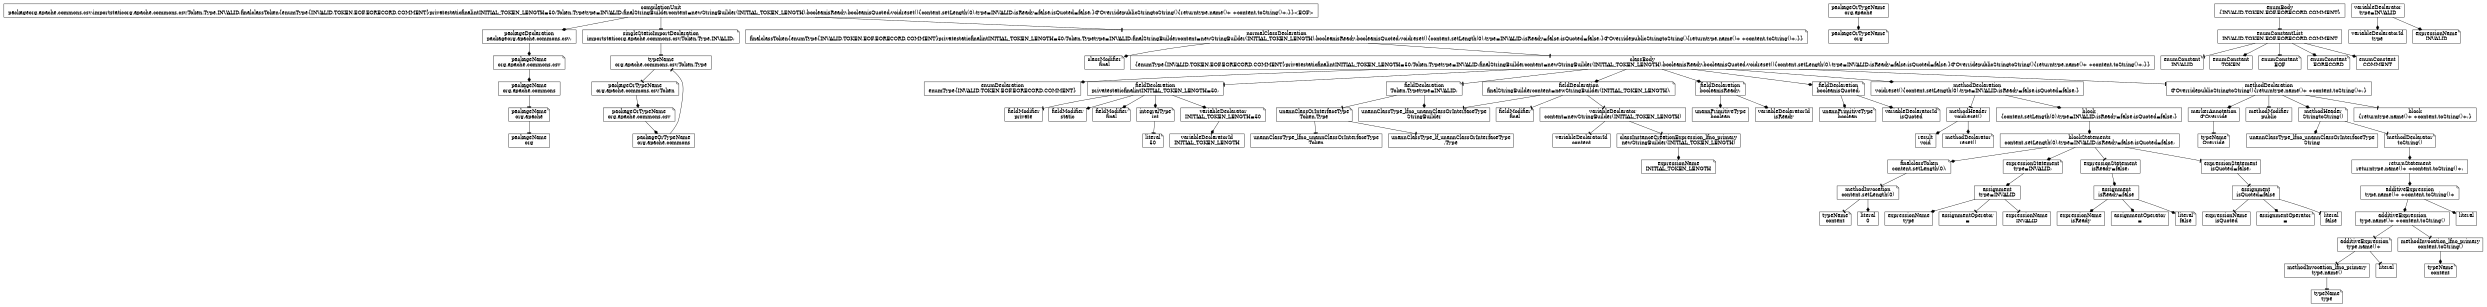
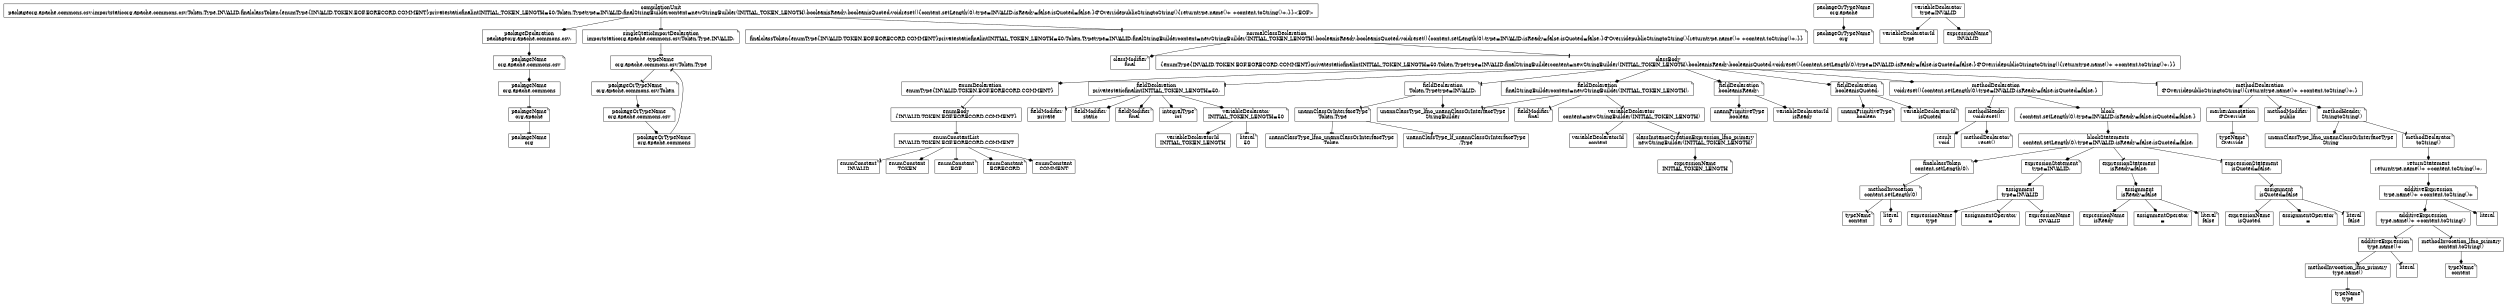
  digraph {
    node [shape=box]
    edge [arrowhead=diamond]
    n1 [label="compilationUnit\n packageorg.apache.commons.csv;importstaticorg.apache.commons.csv.Token.Type.INVALID;finalclassToken{enumType{INVALID,TOKEN,EOF,EORECORD,COMMENT}privatestaticfinalintINITIAL_TOKEN_LENGTH=50;Token.Typetype=INVALID;finalStringBuildercontent=newStringBuilder(INITIAL_TOKEN_LENGTH);booleanisReady;booleanisQuoted;voidreset(){content.setLength(0);type=INVALID;isReady=false;isQuoted=false;}@OverridepublicStringtoString(){returntype.name()+ +content.toString()+;}}<EOF> "]
    n2 [label="packageDeclaration\n packageorg.apache.commons.csv; "]
    n3 [label="singleStaticImportDeclaration\n importstaticorg.apache.commons.csv.Token.Type.INVALID; " shape=note]
    n4 [label="normalClassDeclaration\n finalclassToken{enumType{INVALID,TOKEN,EOF,EORECORD,COMMENT}privatestaticfinalintINITIAL_TOKEN_LENGTH=50;Token.Typetype=INVALID;finalStringBuildercontent=newStringBuilder(INITIAL_TOKEN_LENGTH);booleanisReady;booleanisQuoted;voidreset(){content.setLength(0);type=INVALID;isReady=false;isQuoted=false;}@OverridepublicStringtoString(){returntype.name()+ +content.toString()+;}} " shape=note]
    n5 [label="packageName\n org.apache.commons.csv " shape=note]
    n6 [label="typeName\n org.apache.commons.csv.Token.Type "]
    n7 [label="classModifier\n final " shape=note]
    n8 [label="classBody\n {enumType{INVALID,TOKEN,EOF,EORECORD,COMMENT}privatestaticfinalintINITIAL_TOKEN_LENGTH=50;Token.Typetype=INVALID;finalStringBuildercontent=newStringBuilder(INITIAL_TOKEN_LENGTH);booleanisReady;booleanisQuoted;voidreset(){content.setLength(0);type=INVALID;isReady=false;isQuoted=false;}@OverridepublicStringtoString(){returntype.name()+ +content.toString()+;}} "]
    n9 [label="packageName\n org.apache.commons "]
    n10 [label="packageName\n org.apache " shape=note]
    n11 [label="packageName\n org "]
    n12 [label="packageOrTypeName\n org.apache.commons.csv.Token " shape=note]
    n13 [label="packageOrTypeName\n org.apache.commons.csv " shape=note]
    n14 [label="packageOrTypeName\n org.apache.commons "]
    n15 [label="packageOrTypeName\n org.apache "]
    n16 [label="packageOrTypeName\n org " shape=note]
    n17 [label="enumDeclaration\n enumType{INVALID,TOKEN,EOF,EORECORD,COMMENT} "]
    n18 [label="fieldDeclaration\n privatestaticfinalintINITIAL_TOKEN_LENGTH=50; "]
    n19 [label="fieldDeclaration\n Token.Typetype=INVALID; " shape=note]
    n20 [label="fieldDeclaration\n finalStringBuildercontent=newStringBuilder(INITIAL_TOKEN_LENGTH); " shape=note]
    n21 [label="fieldDeclaration\n booleanisReady; " shape=note]
    n22 [label="fieldDeclaration\n booleanisQuoted; " shape=note]
    n23 [label="methodDeclaration\n voidreset(){content.setLength(0);type=INVALID;isReady=false;isQuoted=false;} "]
    n24 [label="methodDeclaration\n @OverridepublicStringtoString(){returntype.name()+ +content.toString()+;} "]
    n25 [label="enumBody\n {INVALID,TOKEN,EOF,EORECORD,COMMENT} "]
    n26 [label="fieldModifier\n private "]
    n27 [label="fieldModifier\n static "]
    n28 [label="fieldModifier\n final " shape=note]
    n29 [label="integralType\n int " shape=note]
    n30 [label="variableDeclarator\n INITIAL_TOKEN_LENGTH=50 " shape=note]
    n31 [label="unannClassOrInterfaceType\n Token.Type " shape=note]
    n32 [label="unannClassType_lfno_unannClassOrInterfaceType\n StringBuilder "]
    n33 [label="fieldModifier\n final " shape=note]
    n34 [label="variableDeclarator\n content=newStringBuilder(INITIAL_TOKEN_LENGTH) "]
    n35 [label="unannPrimitiveType\n boolean "]
    n36 [label="variableDeclaratorId\n isReady "]
    n37 [label="unannPrimitiveType\n boolean " shape=note]
    n38 [label="variableDeclaratorId\n isQuoted " shape=note]
    n39 [label="methodHeader\n voidreset() "]
    n40 [label="block\n {content.setLength(0);type=INVALID;isReady=false;isQuoted=false;} "]
    n41 [label="markerAnnotation\n @Override "]
    n42 [label="methodModifier\n public "]
    n43 [label="methodHeader\n StringtoString() " shape=note]
-   n44 [label="block\n {returntype.name()+ +content.toString()+;} "]
    n45 [label="enumConstantList\n INVALID,TOKEN,EOF,EORECORD,COMMENT "]
    n46 [label="enumConstant\n INVALID " shape=note]
    n47 [label="enumConstant\n TOKEN "]
    n48 [label="enumConstant\n EOF " shape=note]
    n49 [label="enumConstant\n EORECORD " shape=note]
    n50 [label="enumConstant\n COMMENT "]
    n51 [label="variableDeclaratorId\n INITIAL_TOKEN_LENGTH "]
    n52 [label="literal\n 50 " shape=note]
    n53 [label="unannClassType_lfno_unannClassOrInterfaceType\n Token "]
    n54 [label="unannClassType_lf_unannClassOrInterfaceType\n .Type "]
    n55 [label="variableDeclarator\n type=INVALID "]
    n56 [label="variableDeclaratorId\n type "]
    n57 [label="expressionName\n INVALID " shape=note]
    n58 [label="variableDeclaratorId\n content "]
    n59 [label="classInstanceCreationExpression_lfno_primary\n newStringBuilder(INITIAL_TOKEN_LENGTH) "]
    n60 [label="expressionName\n INITIAL_TOKEN_LENGTH " shape=note]
    n61 [label="result\n void "]
    n62 [label="methodDeclarator\n reset() " shape=note]
    n63 [label="blockStatements\n content.setLength(0);type=INVALID;isReady=false;isQuoted=false; "]
    n64 [label="finalclassToken\n content.setLength(0); " shape=note]
    n65 [label="expressionStatement\n type=INVALID; " shape=note]
    n66 [label="expressionStatement\n isReady=false; "]
    n67 [label="expressionStatement\n isQuoted=false; "]
    n68 [label="methodInvocation\n content.setLength(0) " shape=note]
    n69 [label="assignment\n type=INVALID "]
    n70 [label="assignment\n isReady=false "]
    n71 [label="assignment\n isQuoted=false " shape=note]
    n72 [label="typeName\n content " shape=note]
    n73 [label="literal\n 0 "]
    n74 [label="expressionName\n type "]
    n75 [label="assignmentOperator\n = "]
    n76 [label="expressionName\n INVALID "]
    n77 [label="expressionName\n isReady "]
    n78 [label="assignmentOperator\n = "]
    n79 [label="literal\n false " shape=note]
    n80 [label="expressionName\n isQuoted "]
    n81 [label="assignmentOperator\n = " shape=note]
    n82 [label="literal\n false "]
    n83 [label="typeName\n Override " shape=note]
    n84 [label="unannClassType_lfno_unannClassOrInterfaceType\n String "]
    n85 [label="methodDeclarator\n toString() " shape=note]
    n86 [label="returnStatement\n returntype.name()+ +content.toString()+; "]
    n87 [label="additiveExpression\n type.name()+ +content.toString()+ " shape=note]
    n88 [label="additiveExpression\n type.name()+ +content.toString() "]
    n89 [label="literal\n  "]
    n90 [label="additiveExpression\n type.name()+  " shape=note]
    n91 [label="methodInvocation_lfno_primary\n content.toString() "]
    n92 [label="methodInvocation_lfno_primary\n type.name() "]
    n93 [label="literal\n   "]
    n94 [label="typeName\n content " shape=note]
    n95 [label="typeName\n type " shape=note]
    n1 -> n2
    n1 -> n3 [arrowhead=tee]
    n1 -> n4 [arrowhead=tee]
    n2 -> n5
    n3 -> n6 [arrowhead=tee]
    n4 -> n7
    n4 -> n8 [arrowhead=tee]
    n5 -> n9
    n6 -> n12 [arrowhead=tee]
    n8 -> n17
    n8 -> n18 [arrowhead=tee]
    n8 -> n19 [arrowhead=tee]
    n8 -> n20
    n8 -> n21
    n8 -> n22
    n8 -> n23
    n8 -> n24 [arrowhead=tee]
    n9 -> n10 [arrowhead=tee]
    n10 -> n11 [arrowhead=tee]
    n12 -> n13
    n13 -> n14
    n14 -> n6 [arrowhead=tee]
    n15 -> n16
+   n17 -> n25 [arrowhead=tee]
    n18 -> n26 [arrowhead=tee]
    n18 -> n27
    n18 -> n28
    n18 -> n29
    n18 -> n30
    n19 -> n31 [arrowhead=tee]
    n19 -> n32
    n20 -> n32 [arrowhead=tee]
    n20 -> n33 [arrowhead=tee]
    n20 -> n34 [arrowhead=tee]
    n21 -> n35
    n21 -> n36
    n22 -> n37
    n22 -> n38
    n23 -> n39 [arrowhead=tee]
    n23 -> n40
    n24 -> n41
    n24 -> n42 [arrowhead=tee]
    n24 -> n43
-   n24 -> n44 [arrowhead=tee]
    n25 -> n45 [arrowhead=tee]
    n30 -> n51
-   n29 -> n52 [arrowhead=tee]
+   n30 -> n52 [arrowhead=tee]
    n31 -> n53 [arrowhead=tee]
    n31 -> n54 [arrowhead=tee]
    n34 -> n58 [arrowhead=tee]
    n34 -> n59 [arrowhead=tee]
    n39 -> n61
    n39 -> n62
    n40 -> n63
    n41 -> n83 [arrowhead=tee]
    n43 -> n84
    n43 -> n85 [arrowhead=tee]
    n45 -> n46 [arrowhead=tee]
    n45 -> n47
    n45 -> n48 [arrowhead=tee]
    n45 -> n49
    n45 -> n50
    n55 -> n56
    n55 -> n57
    n59 -> n60
    n63 -> n64
    n63 -> n65
    n63 -> n66 [arrowhead=tee]
    n63 -> n67 [arrowhead=tee]
    n64 -> n68 [arrowhead=tee]
    n65 -> n69
    n66 -> n70
    n67 -> n71 [arrowhead=tee]
    n68 -> n72 [arrowhead=tee]
    n68 -> n73
    n69 -> n74
    n69 -> n75 [arrowhead=tee]
    n69 -> n76 [arrowhead=tee]
    n70 -> n77
    n70 -> n78
    n70 -> n79
    n71 -> n80 [arrowhead=tee]
    n71 -> n81
    n71 -> n82 [arrowhead=tee]
    n85 -> n86
    n86 -> n87
    n87 -> n88
    n87 -> n89
    n88 -> n90 [arrowhead=tee]
    n88 -> n91 [arrowhead=tee]
    n90 -> n92 [arrowhead=tee]
    n90 -> n93 [arrowhead=tee]
    n91 -> n94
    n92 -> n95 [arrowhead=tee]
  }
